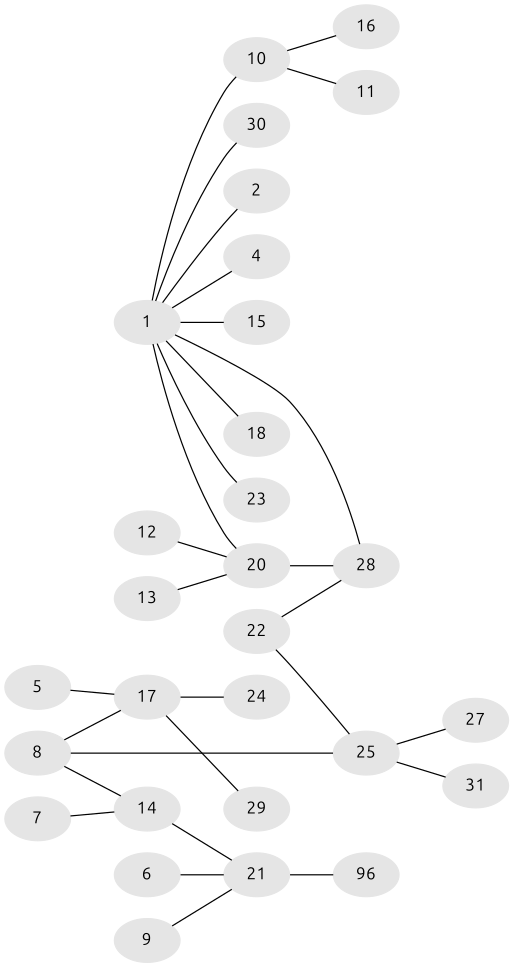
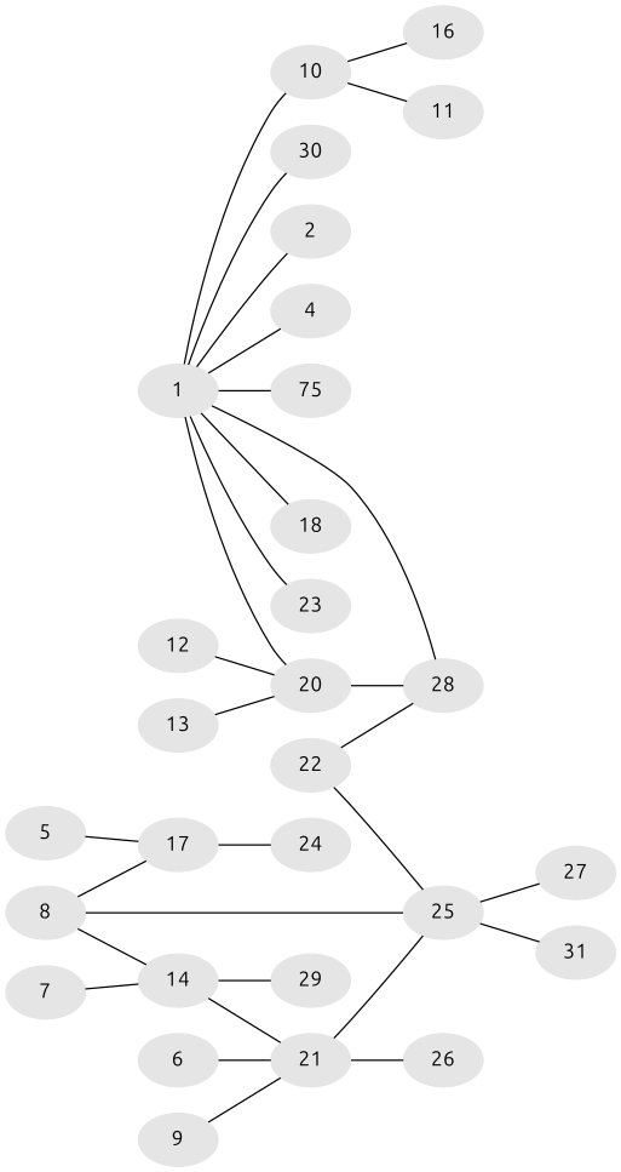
  graph {
    fontname=Ubuntu
    rankdir=LR
    node [color=gray90 fontname=Ubuntu style=filled]
    edge [fontname=Ubuntu weight=1.0]
    1
    2
    4
    10
-   15
+   15 [label=75]
    18
    20
    23
    28
    30
    11
    16
    21
    25
-   26 [label=96]
+   26
    5
    17
    24
    29
    6
    7
    14
    8
    27
    31
    9
    12
    13
    22
    1 -- 2
    1 -- 4
    1 -- 10
    1 -- 15
    1 -- 18
    1 -- 20
    1 -- 23
    1 -- 28
    1 -- 30
    10 -- 11
    10 -- 16
    20 -- 28
+   21 -- 25
    21 -- 26
    25 -- 27
    25 -- 31
    5 -- 17
    17 -- 24
-   17 -- 29
+   14 -- 29
    6 -- 21
    7 -- 14
    14 -- 21
    8 -- 25
    8 -- 17
    8 -- 14
    9 -- 21
    12 -- 20
    13 -- 20
    22 -- 28
    22 -- 25
  }
